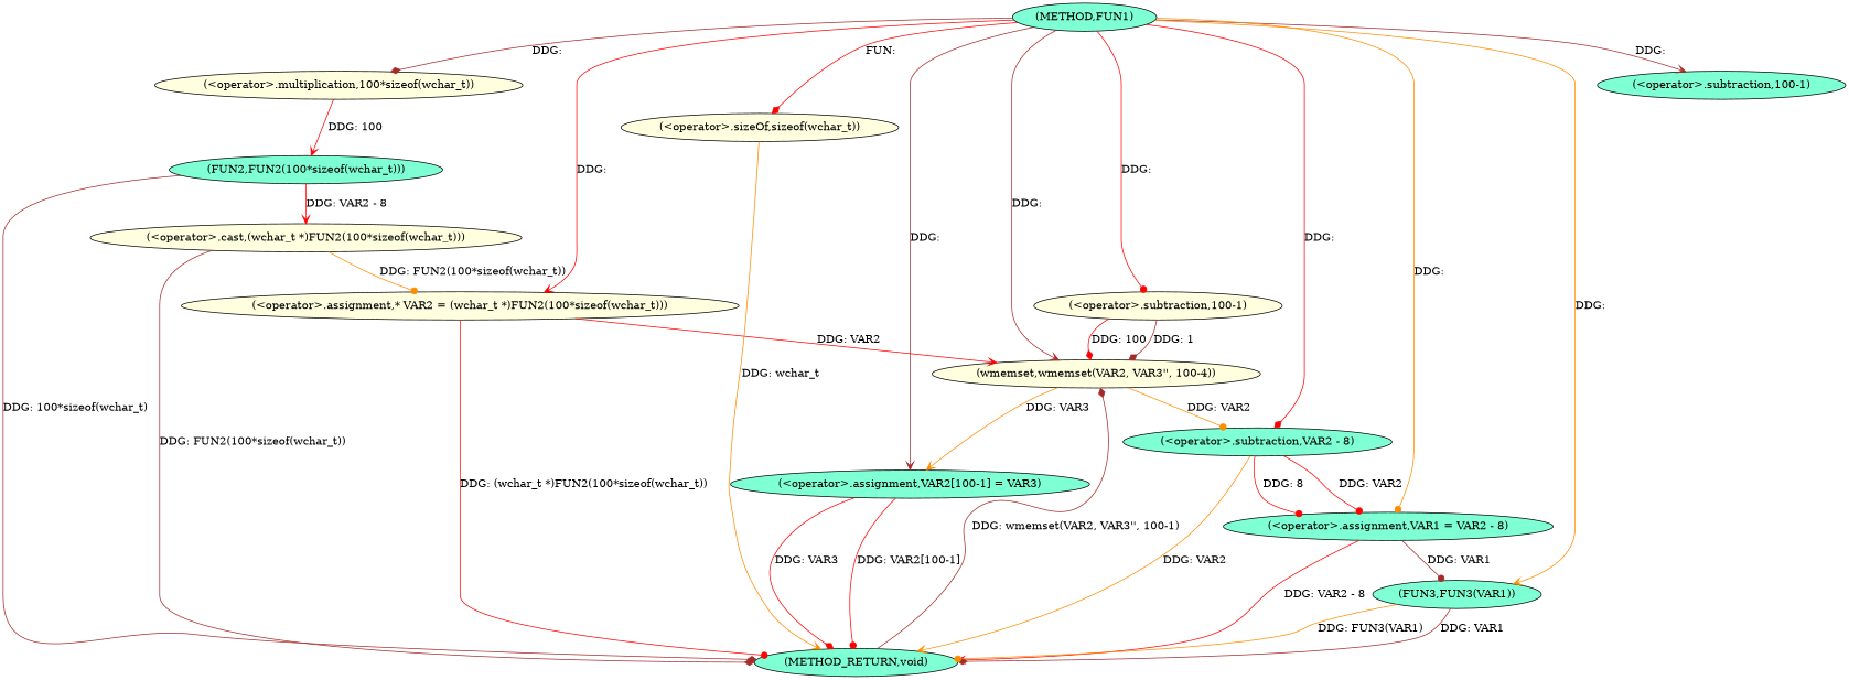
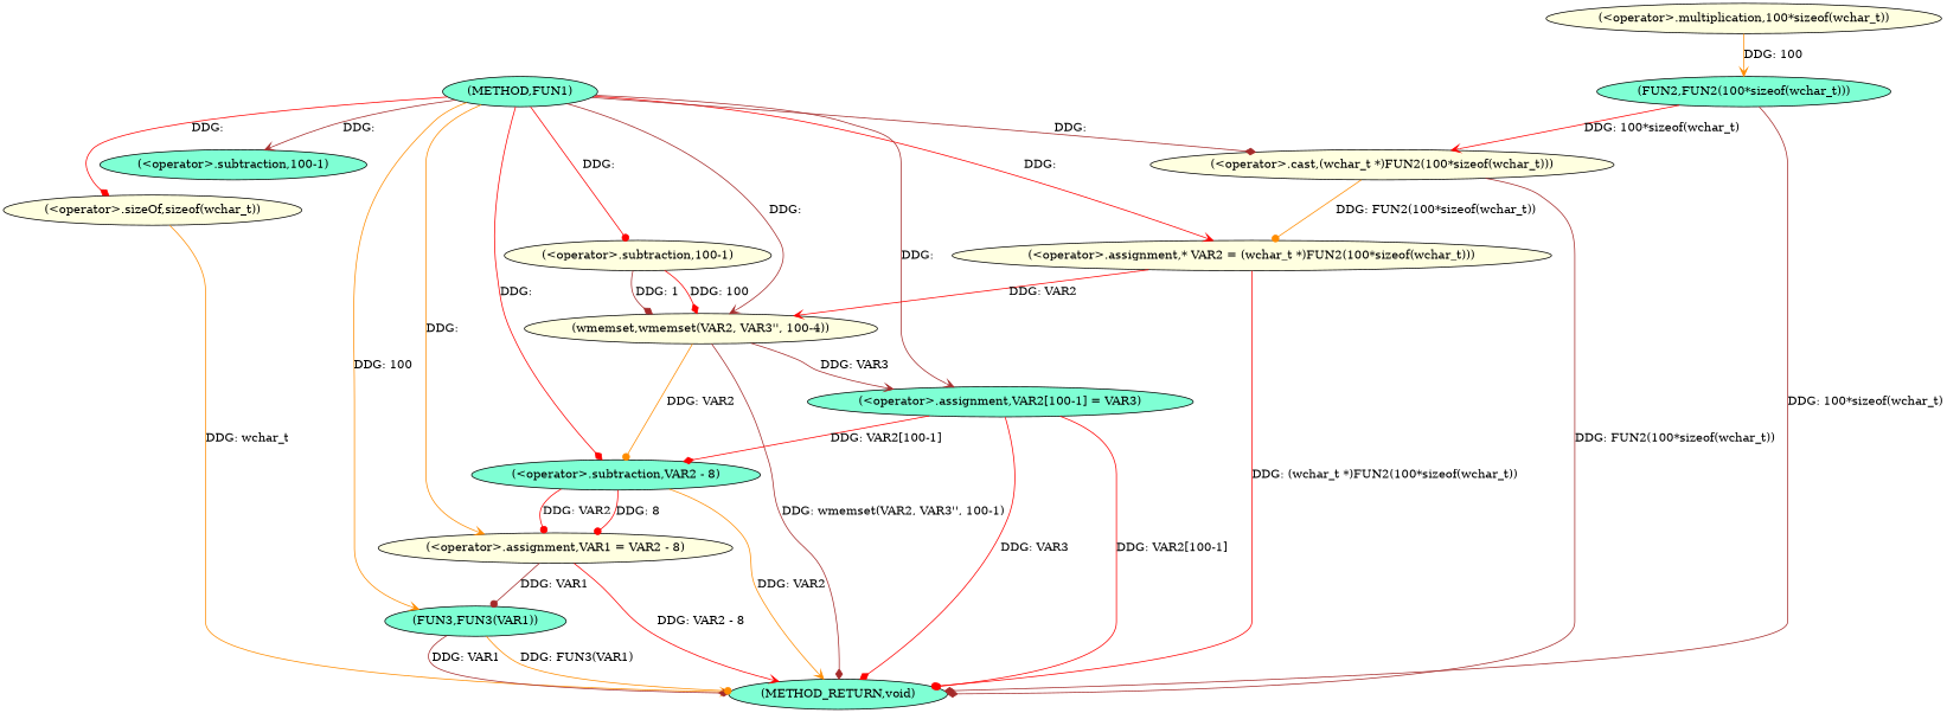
  digraph {
    node [fillcolor=aquamarine style=filled]
    edge [arrowhead=vee color=red]
    n1 [label="(METHOD,FUN1)"]
    n2 [fillcolor=lightyellow label="(<operator>.assignment,* VAR2 = (wchar_t *)FUN2(100*sizeof(wchar_t)))"]
    n3 [fillcolor=lightyellow label="(<operator>.multiplication,100*sizeof(wchar_t))"]
    n4 [fillcolor=lightyellow label="(<operator>.sizeOf,sizeof(wchar_t))"]
    n5 [fillcolor=lightyellow label="(wmemset,wmemset(VAR2, VAR3'', 100-4))"]
    n6 [fillcolor=lightyellow label="(<operator>.subtraction,100-1)"]
    n7 [label="(<operator>.assignment,VAR2[100-1] = VAR3)"]
    n8 [label="(<operator>.subtraction,100-1)"]
-   n9 [label="(<operator>.assignment,VAR1 = VAR2 - 8)"]
+   n9 [fillcolor=lightyellow label="(<operator>.assignment,VAR1 = VAR2 - 8)"]
    n10 [label="(<operator>.subtraction,VAR2 - 8)"]
    n11 [label="(FUN3,FUN3(VAR1))"]
    n12 [label="(METHOD_RETURN,void)"]
    n13 [label="(FUN2,FUN2(100*sizeof(wchar_t)))"]
    n14 [fillcolor=lightyellow label="(<operator>.cast,(wchar_t *)FUN2(100*sizeof(wchar_t)))"]
    n1 -> n2 [label="DDG: "]
-   n1 -> n3 [arrowhead=diamond color=brown label="DDG: "]
-   n1 -> n4 [arrowhead=diamond label="FUN: "]
+   n1 -> n14 [arrowhead=diamond color=brown label="DDG: "]
+   n1 -> n4 [arrowhead=diamond label="DDG: "]
    n1 -> n5 [color=brown label="DDG: "]
    n1 -> n6 [arrowhead=dot label="DDG: "]
    n1 -> n7 [color=brown label="DDG: "]
    n1 -> n8 [color=brown label="DDG: "]
-   n1 -> n9 [arrowhead=dot color=darkorange label="DDG: "]
+   n1 -> n9 [color=darkorange label="DDG: "]
    n1 -> n10 [arrowhead=diamond label="DDG: "]
-   n1 -> n11 [color=darkorange label="DDG: "]
+   n1 -> n11 [color=darkorange label="DDG: 100"]
    n2 -> n5 [label="DDG: VAR2"]
    n2 -> n12 [arrowhead=dot label="DDG: (wchar_t *)FUN2(100*sizeof(wchar_t))"]
-   n3 -> n13 [label="DDG: 100"]
+   n3 -> n13 [color=darkorange label="DDG: 100"]
    n4 -> n12 [color=darkorange label="DDG: wchar_t"]
-   n5 -> n7 [color=darkorange label="DDG: VAR3"]
+   n5 -> n7 [color=brown label="DDG: VAR3"]
    n5 -> n10 [arrowhead=dot color=darkorange label="DDG: VAR2"]
-   n12 -> n5 [arrowhead=diamond color=brown label="DDG: wmemset(VAR2, VAR3'', 100-1)"]
+   n5 -> n12 [arrowhead=diamond color=brown label="DDG: wmemset(VAR2, VAR3'', 100-1)"]
    n6 -> n5 [arrowhead=diamond label="DDG: 100"]
    n6 -> n5 [arrowhead=diamond color=brown label="DDG: 1"]
+   n7 -> n10 [arrowhead=diamond label="DDG: VAR2[100-1]"]
    n7 -> n12 [arrowhead=diamond label="DDG: VAR3"]
    n7 -> n12 [arrowhead=dot label="DDG: VAR2[100-1]"]
    n9 -> n11 [arrowhead=dot color=brown label="DDG: VAR1"]
    n9 -> n12 [label="DDG: VAR2 - 8"]
    n10 -> n9 [arrowhead=dot label="DDG: VAR2"]
    n10 -> n9 [arrowhead=dot label="DDG: 8"]
    n10 -> n12 [color=darkorange label="DDG: VAR2"]
    n11 -> n12 [arrowhead=diamond color=brown label="DDG: VAR1"]
    n11 -> n12 [arrowhead=dot color=darkorange label="DDG: FUN3(VAR1)"]
    n13 -> n12 [arrowhead=diamond color=brown label="DDG: 100*sizeof(wchar_t)"]
-   n13 -> n14 [label="DDG: VAR2 - 8"]
+   n13 -> n14 [label="DDG: 100*sizeof(wchar_t)"]
    n14 -> n2 [arrowhead=dot color=darkorange label="DDG: FUN2(100*sizeof(wchar_t))"]
    n14 -> n12 [arrowhead=diamond color=brown label="DDG: FUN2(100*sizeof(wchar_t))"]
  }
